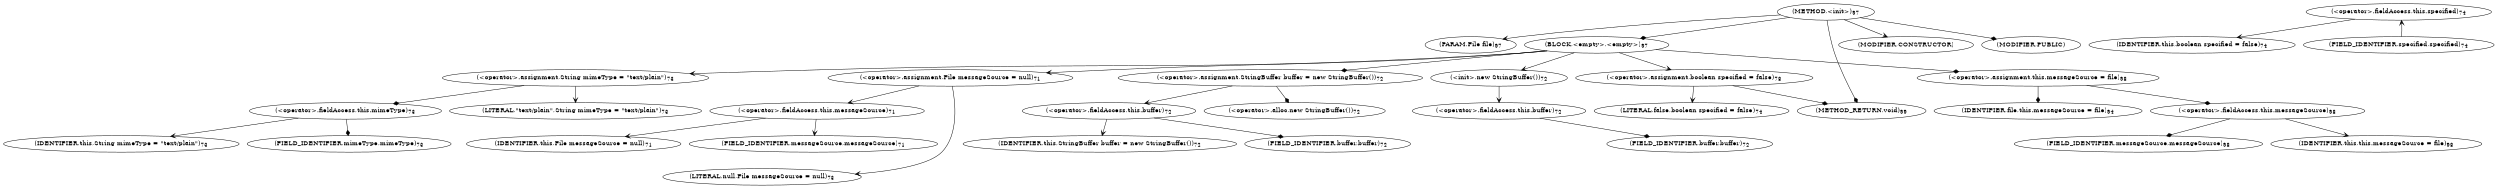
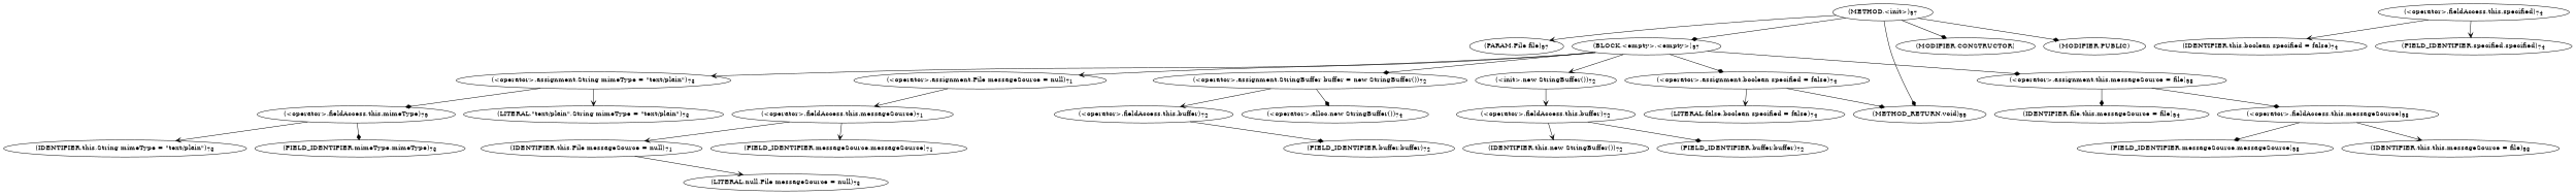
  digraph {
    edge [arrowhead=vee]
    n1 [label=<(METHOD,&lt;init&gt;)<SUB>97</SUB>>]
    n2 [label=<(PARAM,File file)<SUB>97</SUB>>]
    n3 [label=<(BLOCK,&lt;empty&gt;,&lt;empty&gt;)<SUB>97</SUB>>]
    n4 [label=<(MODIFIER,CONSTRUCTOR)>]
    n5 [label=<(MODIFIER,PUBLIC)>]
    n6 [label=<(METHOD_RETURN,void)<SUB>99</SUB>>]
    n7 [label=<(&lt;operator&gt;.assignment,File messageSource = null)<SUB>71</SUB>>]
    n8 [label=<(&lt;operator&gt;.assignment,StringBuffer buffer = new StringBuffer())<SUB>72</SUB>>]
    n9 [label=<(&lt;init&gt;,new StringBuffer())<SUB>72</SUB>>]
    n10 [label=<(&lt;operator&gt;.assignment,String mimeType = &quot;text/plain&quot;)<SUB>73</SUB>>]
-   n11 [label=<(&lt;operator&gt;.assignment,boolean specified = false)<SUB>78</SUB>>]
+   n11 [label=<(&lt;operator&gt;.assignment,boolean specified = false)<SUB>74</SUB>>]
    n12 [label=<(&lt;operator&gt;.assignment,this.messageSource = file)<SUB>98</SUB>>]
    n13 [label=<(&lt;operator&gt;.fieldAccess,this.messageSource)<SUB>71</SUB>>]
    n14 [label=<(LITERAL,null,File messageSource = null)<SUB>73</SUB>>]
    n15 [label=<(&lt;operator&gt;.fieldAccess,this.buffer)<SUB>72</SUB>>]
-   n16 [label=<(&lt;operator&gt;.alloc,new StringBuffer())<SUB>72</SUB>>]
+   n16 [label=<(&lt;operator&gt;.alloc,new StringBuffer())<SUB>74</SUB>>]
    n17 [label=<(&lt;operator&gt;.fieldAccess,this.buffer)<SUB>72</SUB>>]
-   n18 [label=<(&lt;operator&gt;.fieldAccess,this.mimeType)<SUB>73</SUB>>]
+   n18 [label=<(&lt;operator&gt;.fieldAccess,this.mimeType)<SUB>79</SUB>>]
    n19 [label=<(LITERAL,&quot;text/plain&quot;,String mimeType = &quot;text/plain&quot;)<SUB>73</SUB>>]
    n20 [label=<(LITERAL,false,boolean specified = false)<SUB>74</SUB>>]
    n21 [label=<(&lt;operator&gt;.fieldAccess,this.messageSource)<SUB>98</SUB>>]
    n22 [label=<(IDENTIFIER,file,this.messageSource = file)<SUB>94</SUB>>]
    n23 [label=<(IDENTIFIER,this,File messageSource = null)<SUB>71</SUB>>]
    n24 [label=<(FIELD_IDENTIFIER,messageSource,messageSource)<SUB>71</SUB>>]
-   n25 [label=<(IDENTIFIER,this,StringBuffer buffer = new StringBuffer())<SUB>72</SUB>>]
    n26 [label=<(FIELD_IDENTIFIER,buffer,buffer)<SUB>72</SUB>>]
+   n27 [label=<(IDENTIFIER,this,new StringBuffer())<SUB>72</SUB>>]
    n28 [label=<(FIELD_IDENTIFIER,buffer,buffer)<SUB>72</SUB>>]
    n29 [label=<(IDENTIFIER,this,String mimeType = &quot;text/plain&quot;)<SUB>73</SUB>>]
    n30 [label=<(FIELD_IDENTIFIER,mimeType,mimeType)<SUB>73</SUB>>]
    n31 [label=<(&lt;operator&gt;.fieldAccess,this.specified)<SUB>74</SUB>>]
    n32 [label=<(IDENTIFIER,this,boolean specified = false)<SUB>74</SUB>>]
    n33 [label=<(FIELD_IDENTIFIER,specified,specified)<SUB>74</SUB>>]
    n34 [label=<(IDENTIFIER,this,this.messageSource = file)<SUB>98</SUB>>]
    n35 [label=<(FIELD_IDENTIFIER,messageSource,messageSource)<SUB>98</SUB>>]
    n1 -> n2
    n1 -> n3 [arrowhead=diamond]
-   n1 -> n4
+   n1 -> n4 [arrowhead=diamond]
    n1 -> n5 [arrowhead=diamond]
    n1 -> n6 [arrowhead=diamond]
    n3 -> n7
    n3 -> n8 [arrowhead=diamond]
    n3 -> n9
    n3 -> n10
-   n3 -> n11
+   n3 -> n11 [arrowhead=diamond]
    n3 -> n12 [arrowhead=diamond]
    n7 -> n13
-   n7 -> n14
+   n23 -> n14
    n8 -> n15
    n8 -> n16 [arrowhead=diamond]
    n9 -> n17
    n10 -> n18 [arrowhead=diamond]
    n10 -> n19
    n11 -> n6 [arrowhead=diamond]
    n11 -> n20
    n12 -> n21 [arrowhead=diamond]
    n12 -> n22 [arrowhead=diamond]
    n13 -> n23
    n13 -> n24
-   n15 -> n25
    n15 -> n26 [arrowhead=diamond]
+   n17 -> n27
    n17 -> n28 [arrowhead=diamond]
    n18 -> n29
    n18 -> n30 [arrowhead=diamond]
    n21 -> n34
    n21 -> n35 [arrowhead=diamond]
    n31 -> n32
-   n33 -> n31
+   n31 -> n33
  }
